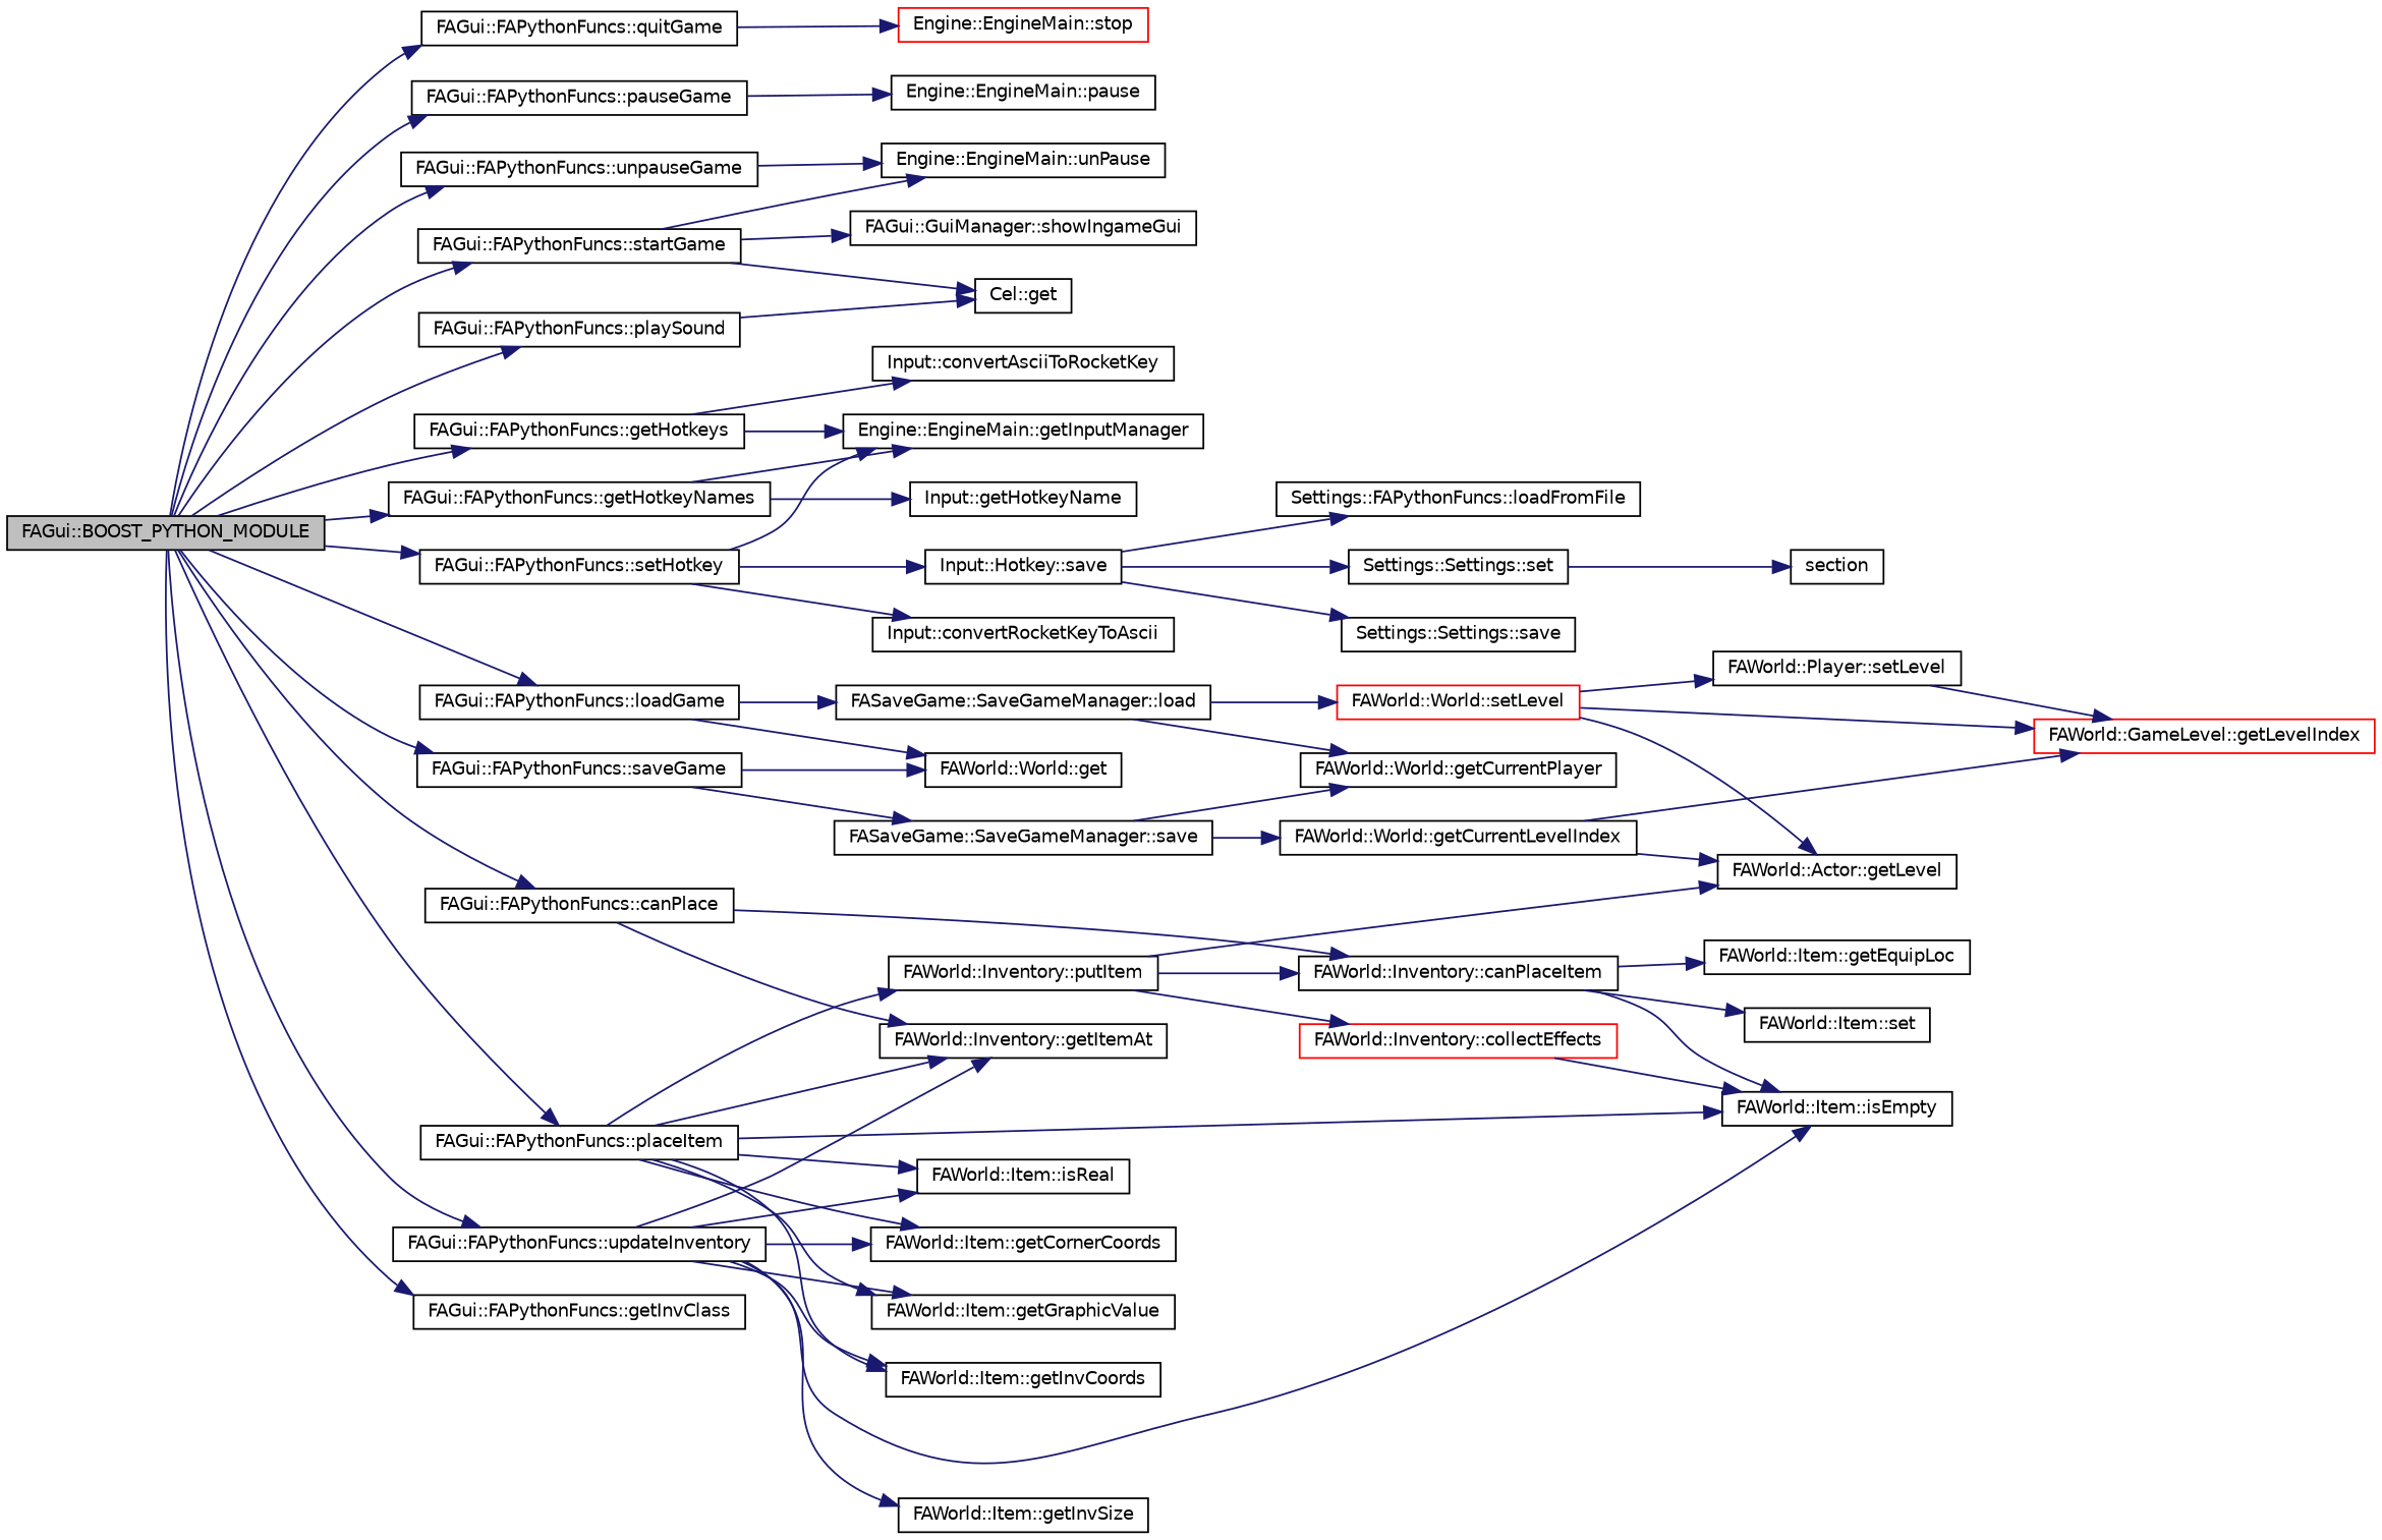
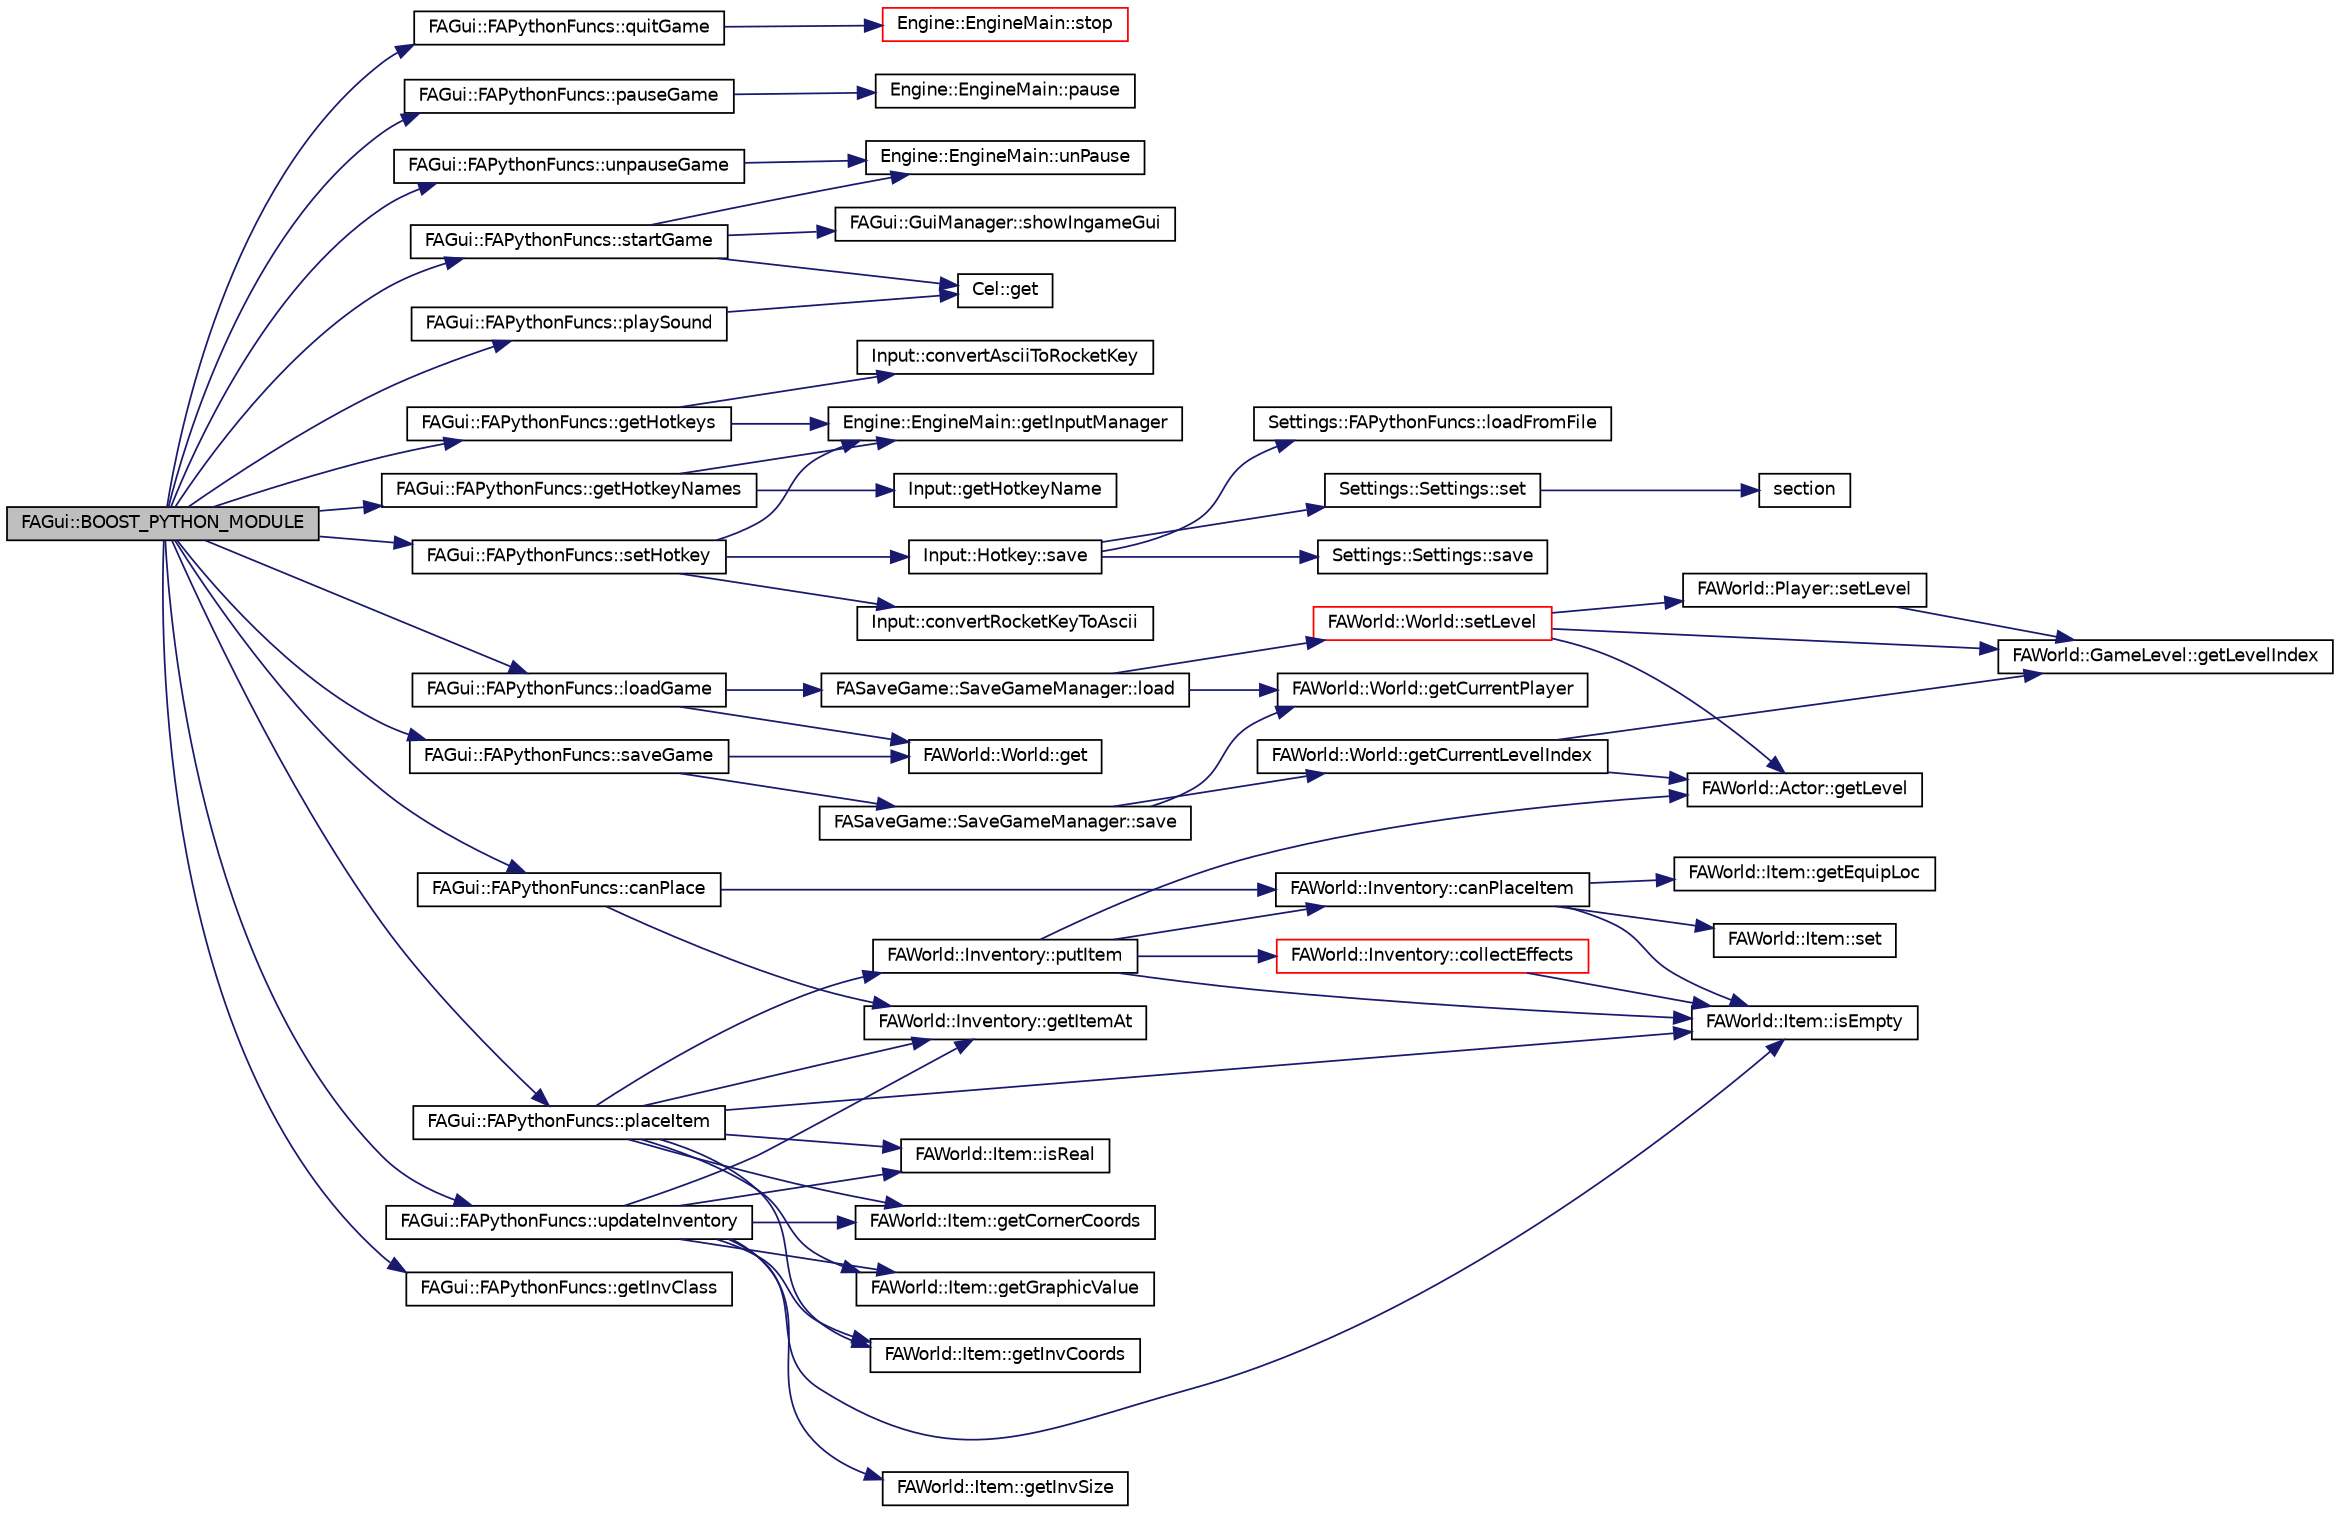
  digraph {
    fontname="DejaVu Sans"
    rankdir=LR
    node [color=black fillcolor=white fontname="DejaVu Sans" fontsize=10 shape=record style=filled]
    edge [color=midnightblue fontname="DejaVu Sans" fontsize=10 labelfontname=Helvetica labelfontsize=10 style=solid]
    n1 [fillcolor=grey75 fontcolor=black height=0.2 label="FAGui::BOOST_PYTHON_MODULE" width=0.4]
    n2 [height=0.2 label="FAGui::FAPythonFuncs::quitGame" width=0.4]
    n3 [height=0.2 label="FAGui::FAPythonFuncs::pauseGame" width=0.4]
    n4 [height=0.2 label="FAGui::FAPythonFuncs::unpauseGame" width=0.4]
    n5 [height=0.2 label="FAGui::FAPythonFuncs::startGame" width=0.4]
    n6 [height=0.2 label="FAGui::FAPythonFuncs::playSound" width=0.4]
    n7 [height=0.2 label="FAGui::FAPythonFuncs::getHotkeyNames" width=0.4]
    n8 [height=0.2 label="FAGui::FAPythonFuncs::getHotkeys" width=0.4]
    n9 [height=0.2 label="FAGui::FAPythonFuncs::setHotkey" width=0.4]
    n10 [height=0.2 label="FAGui::FAPythonFuncs::saveGame" width=0.4]
    n11 [height=0.2 label="FAGui::FAPythonFuncs::loadGame" width=0.4]
    n12 [height=0.2 label="FAGui::FAPythonFuncs::getInvClass" width=0.4]
    n13 [height=0.2 label="FAGui::FAPythonFuncs::updateInventory" width=0.4]
    n14 [height=0.2 label="FAGui::FAPythonFuncs::canPlace" width=0.4]
    n15 [height=0.2 label="FAGui::FAPythonFuncs::placeItem" width=0.4]
    n16 [color=red height=0.2 label="Engine::EngineMain::stop" width=0.4]
    n17 [height=0.2 label="Engine::EngineMain::pause" width=0.4]
    n18 [height=0.2 label="Engine::EngineMain::unPause" width=0.4]
    n19 [height=0.2 label="Cel::get" width=0.4]
    n20 [height=0.2 label="FAGui::GuiManager::showIngameGui" width=0.4]
    n21 [height=0.2 label="Engine::EngineMain::getInputManager" width=0.4]
    n22 [height=0.2 label="Input::getHotkeyName" width=0.4]
    n23 [height=0.2 label="Input::convertAsciiToRocketKey" width=0.4]
    n24 [height=0.2 label="Input::convertRocketKeyToAscii" width=0.4]
    n25 [height=0.2 label="Input::Hotkey::save" width=0.4]
    n26 [height=0.2 label="FAWorld::World::get" width=0.4]
    n27 [height=0.2 label="FASaveGame::SaveGameManager::save" width=0.4]
    n28 [height=0.2 label="FASaveGame::SaveGameManager::load" width=0.4]
    n29 [height=0.2 label="FAWorld::Inventory::getItemAt" width=0.4]
    n30 [height=0.2 label="FAWorld::Item::getGraphicValue" width=0.4]
    n31 [height=0.2 label="FAWorld::Item::isEmpty" width=0.4]
    n32 [height=0.2 label="FAWorld::Item::getInvCoords" width=0.4]
    n33 [height=0.2 label="FAWorld::Item::isReal" width=0.4]
    n34 [height=0.2 label="FAWorld::Item::getInvSize" width=0.4]
    n35 [height=0.2 label="FAWorld::Item::getCornerCoords" width=0.4]
    n36 [height=0.2 label="FAWorld::Inventory::canPlaceItem" width=0.4]
    n37 [height=0.2 label="FAWorld::Inventory::putItem" width=0.4]
    n38 [height=0.2 label="Settings::FAPythonFuncs::loadFromFile" width=0.4]
    n39 [height=0.2 label="Settings::Settings::set" width=0.4]
    n40 [height=0.2 label="Settings::Settings::save" width=0.4]
    n41 [height=0.2 label=section width=0.4]
    n42 [height=0.2 label="FAWorld::World::getCurrentPlayer" width=0.4]
    n43 [height=0.2 label="FAWorld::World::getCurrentLevelIndex" width=0.4]
    n44 [height=0.2 label="FAWorld::Actor::getLevel" width=0.4]
-   n45 [color=red height=0.2 label="FAWorld::GameLevel::getLevelIndex" width=0.4]
+   n45 [height=0.2 label="FAWorld::GameLevel::getLevelIndex" width=0.4]
    n46 [color=red height=0.2 label="FAWorld::World::setLevel" width=0.4]
    n47 [height=0.2 label="FAWorld::Player::setLevel" width=0.4]
    n48 [height=0.2 label="FAWorld::Item::getEquipLoc" width=0.4]
    n49 [height=0.2 label="FAWorld::Item::set" width=0.4]
    n50 [color=red height=0.2 label="FAWorld::Inventory::collectEffects" width=0.4]
    n1 -> n2
    n1 -> n3
    n1 -> n4
    n1 -> n5
    n1 -> n6
    n1 -> n7
    n1 -> n8
    n1 -> n9
    n1 -> n10
    n1 -> n11
    n1 -> n12
    n1 -> n13
    n1 -> n14
    n1 -> n15
    n2 -> n16
    n3 -> n17
    n4 -> n18
    n5 -> n18
    n5 -> n19
    n5 -> n20
    n6 -> n19
    n7 -> n21
    n7 -> n22
    n8 -> n21
    n8 -> n23
    n9 -> n21
    n9 -> n24
    n9 -> n25
    n10 -> n26
    n10 -> n27
    n11 -> n26
    n11 -> n28
    n13 -> n29
    n13 -> n30
    n13 -> n31
    n13 -> n32
    n13 -> n33
    n13 -> n34
    n13 -> n35
    n14 -> n29
    n14 -> n36
    n15 -> n29
    n15 -> n30
    n15 -> n31
    n15 -> n32
    n15 -> n33
    n15 -> n35
    n15 -> n37
    n25 -> n38
    n25 -> n39
    n25 -> n40
    n27 -> n42
    n27 -> n43
    n28 -> n42
    n28 -> n46
    n36 -> n31
    n36 -> n48
    n36 -> n49
+   n37 -> n31
    n37 -> n36
    n37 -> n44
    n37 -> n50
    n39 -> n41
    n43 -> n44
    n43 -> n45
    n46 -> n44
    n46 -> n45
    n46 -> n47
    n47 -> n45
    n50 -> n31
  }
